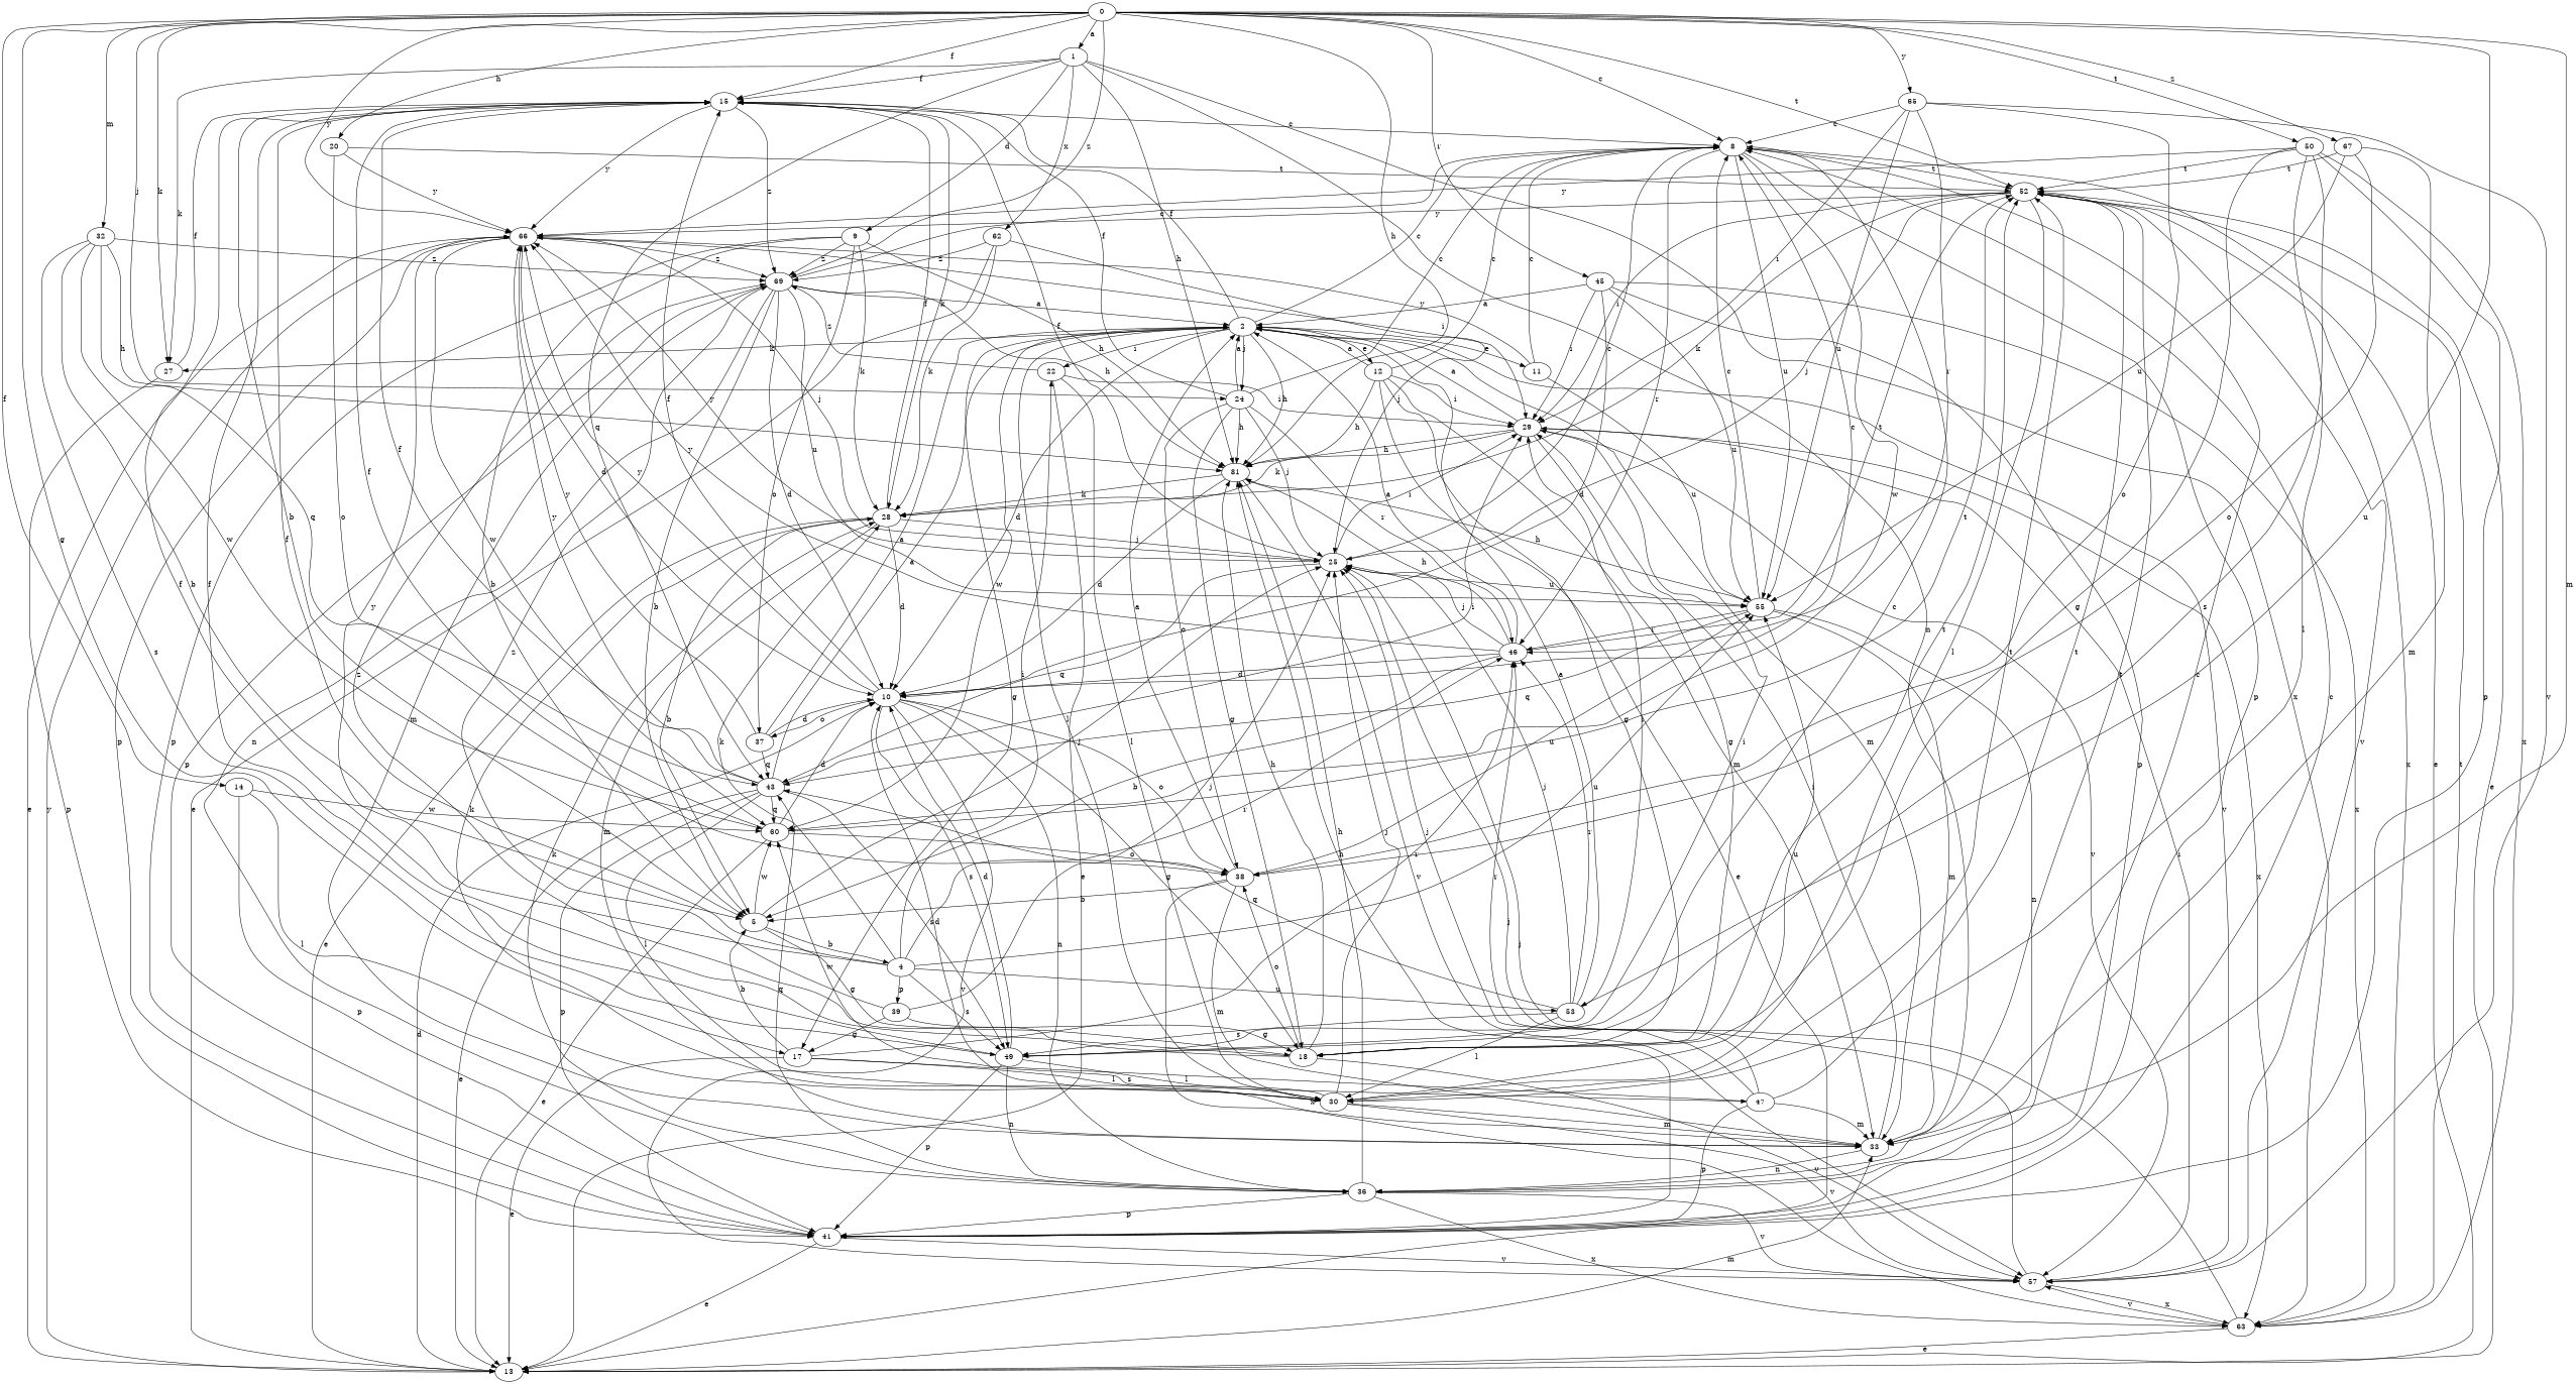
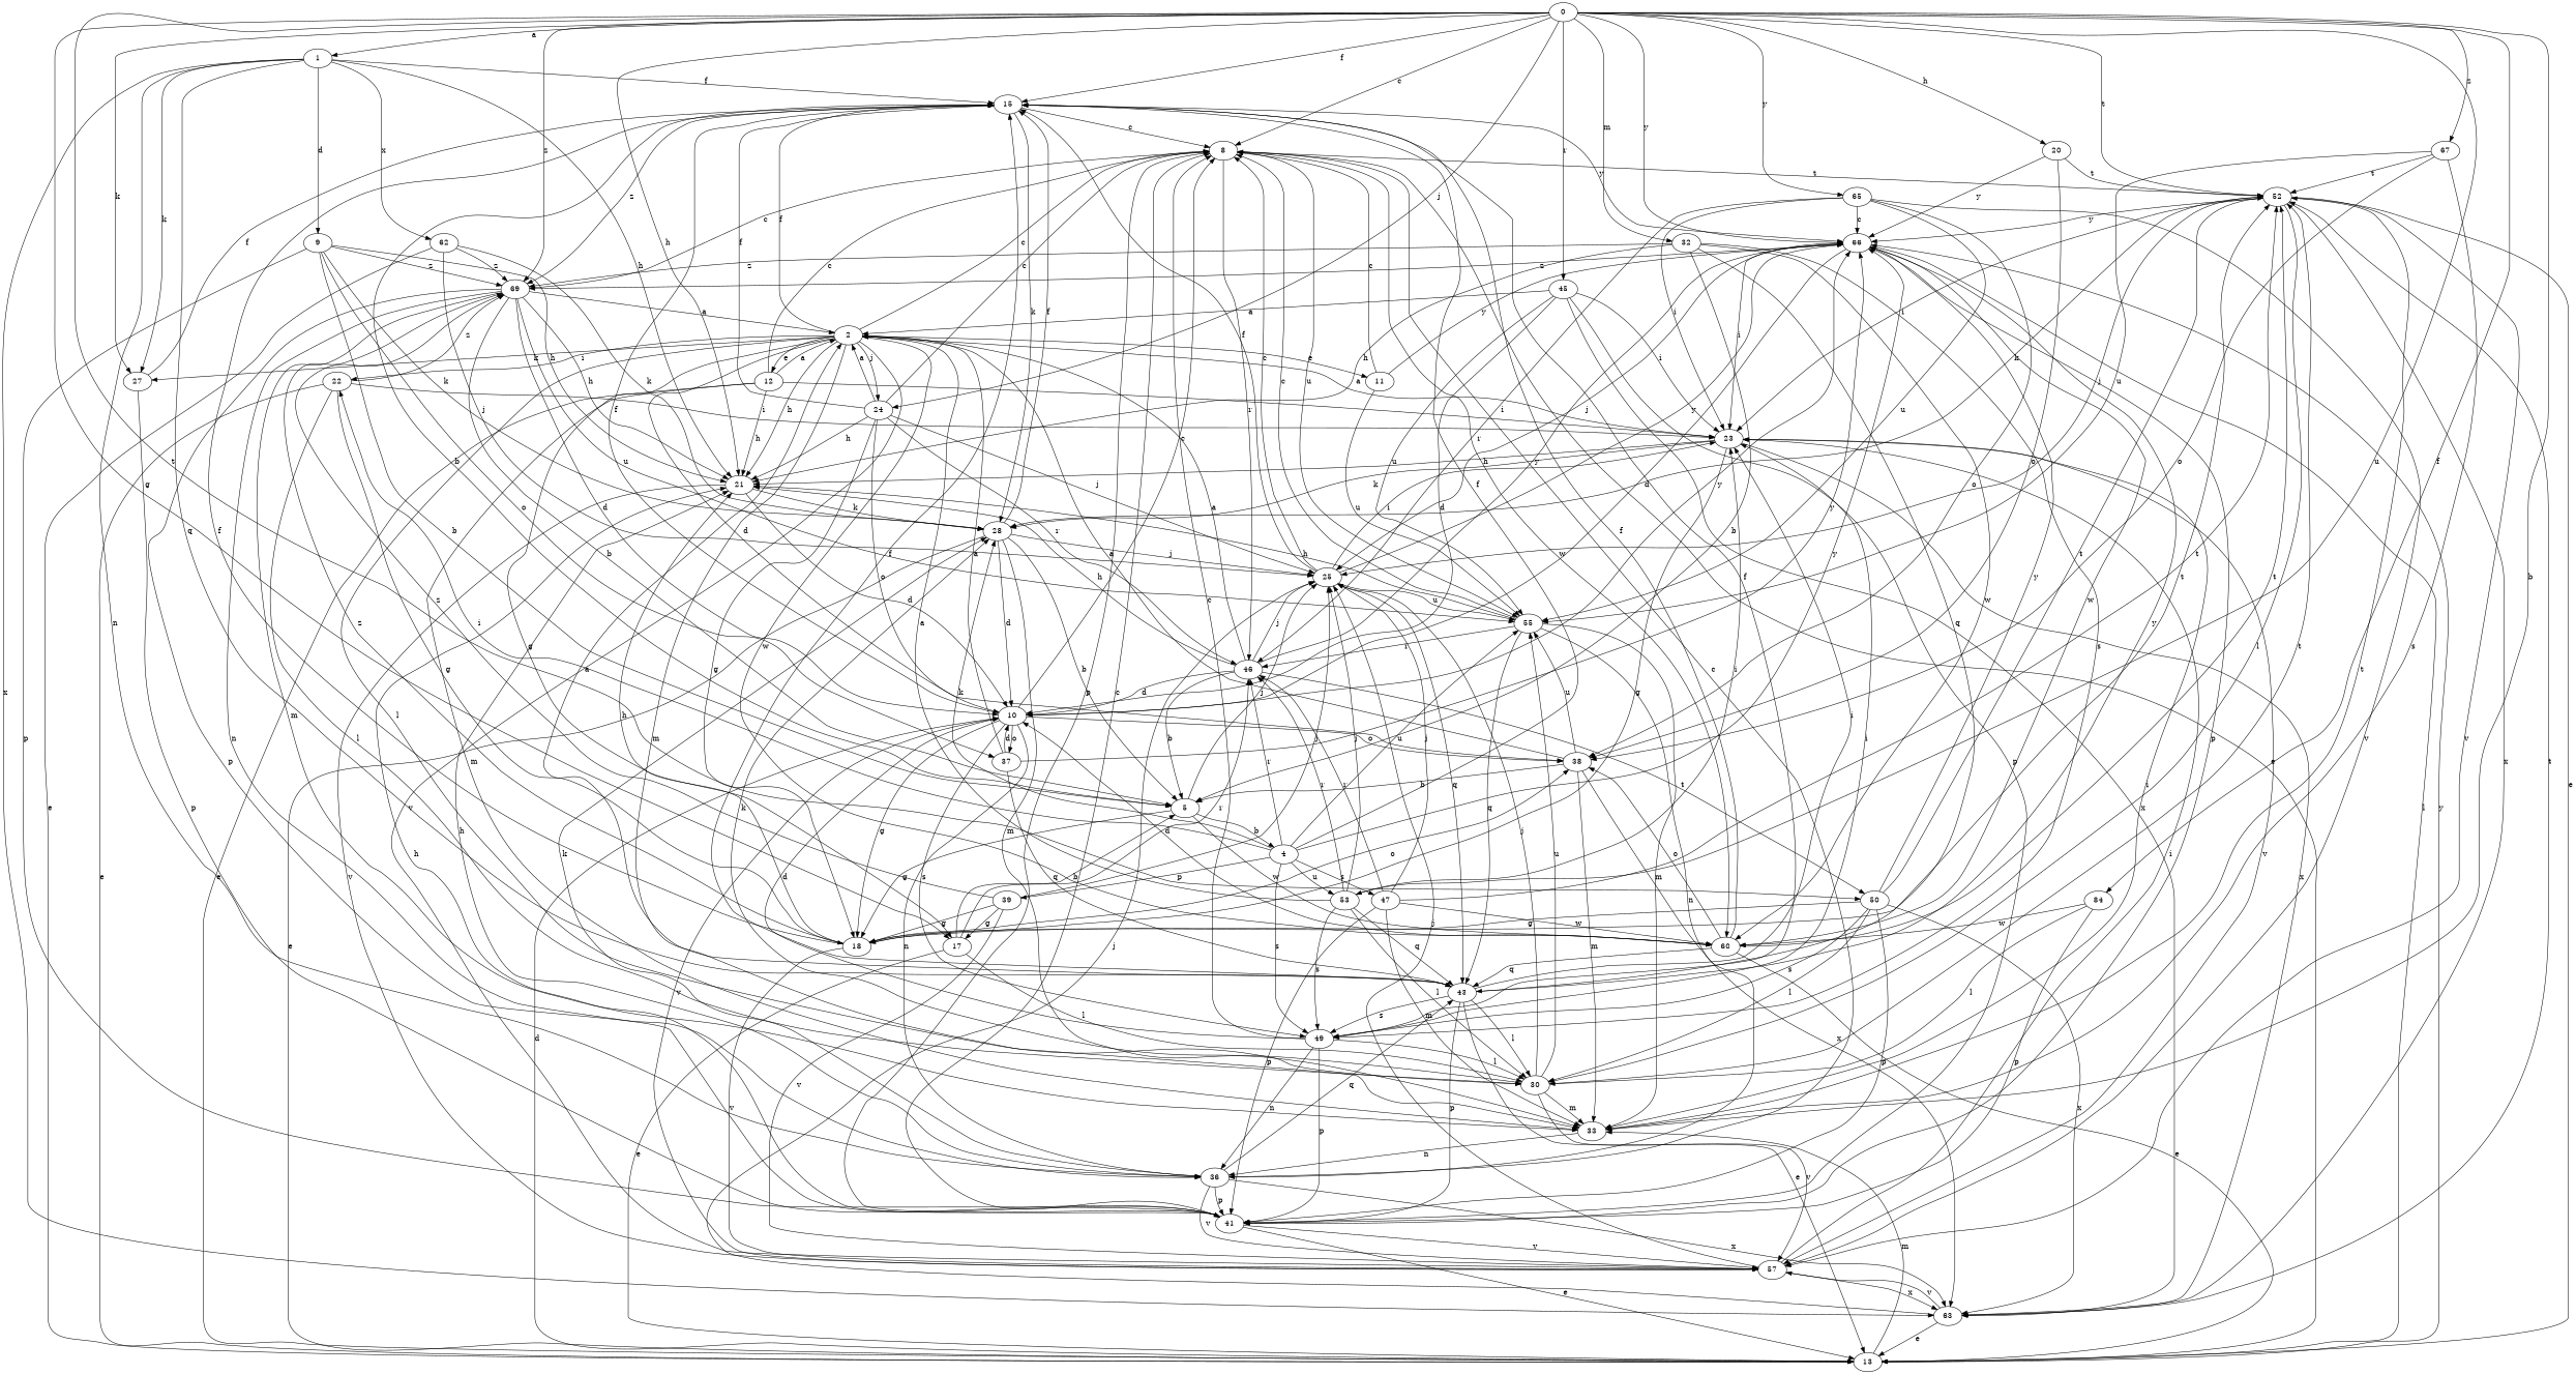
  strict digraph {
    0
    1
    8
-   14
+   14 [label=84]
    15
    17
    20
-   21 [label=81]
+   21
    24
    27
    32
    33
    45
    50
    52
    53
    65
    66
    67
    69
    9
    36
    43
    62
    63
    60
    46
    55
    13
    41
    30
    28
    5
    38
    10
    57
    2
    18
    25
    49
-   23 [label=29]
+   23
    37
    11
    12
    22
    4
    39
    47
    0 -> 1 [label=a]
    0 -> 8 [label=c]
    0 -> 14 [label=f]
    0 -> 15 [label=f]
    0 -> 17 [label=g]
    0 -> 20 [label=h]
    0 -> 21 [label=h]
    0 -> 24 [label=j]
    0 -> 27 [label=k]
    0 -> 32 [label=m]
-   0 -> 33 [label=m]
+   0 -> 33 [label=b]
    0 -> 45 [label=r]
    0 -> 50 [label=t]
    0 -> 52 [label=t]
    0 -> 53 [label=u]
    0 -> 65 [label=y]
    0 -> 66 [label=y]
    0 -> 67 [label=z]
    0 -> 69 [label=z]
    1 -> 15 [label=f]
    1 -> 21 [label=h]
    1 -> 27 [label=k]
    1 -> 9 [label=d]
    1 -> 36 [label=n]
    1 -> 43 [label=q]
    1 -> 62 [label=x]
    1 -> 63 [label=x]
    8 -> 52 [label=t]
    8 -> 60 [label=w]
    8 -> 46 [label=r]
    8 -> 55 [label=u]
    8 -> 13 [label=e]
    8 -> 41 [label=p]
    14 -> 60 [label=w]
    14 -> 41 [label=p]
    14 -> 30 [label=l]
    15 -> 8 [label=c]
    15 -> 66 [label=y]
    15 -> 69 [label=z]
    15 -> 28 [label=k]
    15 -> 5 [label=b]
    17 -> 46 [label=r]
    17 -> 13 [label=e]
    17 -> 30 [label=l]
    17 -> 5 [label=b]
    20 -> 52 [label=t]
    20 -> 66 [label=y]
    20 -> 38 [label=o]
    21 -> 28 [label=k]
    21 -> 10 [label=d]
    21 -> 57 [label=v]
    24 -> 8 [label=c]
    24 -> 15 [label=f]
    24 -> 21 [label=h]
    24 -> 46 [label=r]
    24 -> 38 [label=o]
    24 -> 2 [label=a]
    24 -> 18 [label=g]
    24 -> 25 [label=j]
    27 -> 15 [label=f]
    27 -> 41 [label=p]
    32 -> 21 [label=h]
    32 -> 69 [label=z]
    32 -> 43 [label=q]
    32 -> 60 [label=w]
    32 -> 5 [label=b]
    32 -> 49 [label=s]
    33 -> 52 [label=t]
    33 -> 36 [label=n]
-   33 -> 10 [label=d]
    33 -> 23 [label=i]
    45 -> 63 [label=x]
    45 -> 55 [label=u]
    45 -> 41 [label=p]
    45 -> 10 [label=d]
    45 -> 2 [label=a]
    45 -> 23 [label=i]
    50 -> 52 [label=t]
    50 -> 66 [label=y]
    50 -> 63 [label=x]
    50 -> 41 [label=p]
    50 -> 30 [label=l]
    50 -> 18 [label=g]
    50 -> 49 [label=s]
    52 -> 66 [label=y]
    52 -> 63 [label=x]
    52 -> 13 [label=e]
    52 -> 30 [label=l]
    52 -> 28 [label=k]
    52 -> 57 [label=v]
    52 -> 25 [label=j]
    52 -> 23 [label=i]
    53 -> 43 [label=q]
    53 -> 46 [label=r]
    53 -> 30 [label=l]
    53 -> 2 [label=a]
    53 -> 25 [label=j]
    53 -> 49 [label=s]
    53 -> 23 [label=i]
-   65 -> 8 [label=c]
+   65 -> 66 [label=c]
    65 -> 46 [label=r]
    65 -> 55 [label=u]
    65 -> 38 [label=o]
    65 -> 57 [label=v]
    65 -> 23 [label=i]
    66 -> 69 [label=z]
    66 -> 60 [label=w]
-   66 -> 13 [label=e]
+   66 -> 13 [label=l]
    66 -> 41 [label=p]
    66 -> 10 [label=d]
    66 -> 25 [label=j]
    66 -> 23 [label=i]
-   67 -> 33 [label=m]
+   67 -> 33 [label=s]
    67 -> 52 [label=t]
    67 -> 55 [label=u]
    67 -> 38 [label=o]
    69 -> 8 [label=c]
    69 -> 21 [label=h]
    69 -> 33 [label=m]
    69 -> 36 [label=n]
    69 -> 55 [label=u]
    69 -> 41 [label=p]
    69 -> 5 [label=b]
    69 -> 10 [label=d]
    69 -> 2 [label=a]
    9 -> 21 [label=h]
    9 -> 69 [label=z]
    9 -> 41 [label=p]
    9 -> 28 [label=k]
    9 -> 5 [label=b]
    9 -> 37 [label=o]
    36 -> 8 [label=c]
    36 -> 21 [label=h]
    36 -> 43 [label=q]
    36 -> 63 [label=x]
    36 -> 41 [label=p]
    36 -> 28 [label=k]
    36 -> 57 [label=v]
    43 -> 15 [label=f]
    43 -> 66 [label=y]
    43 -> 13 [label=e]
    43 -> 41 [label=p]
    43 -> 30 [label=l]
    43 -> 2 [label=a]
    43 -> 49 [label=s]
    43 -> 23 [label=i]
    62 -> 69 [label=z]
    62 -> 13 [label=e]
    62 -> 28 [label=k]
    62 -> 25 [label=j]
    63 -> 52 [label=t]
    63 -> 13 [label=e]
    63 -> 57 [label=v]
    63 -> 25 [label=j]
    60 -> 15 [label=f]
    60 -> 52 [label=t]
-   43 -> 60 [label=q]
+   60 -> 43 [label=q]
    60 -> 13 [label=e]
    60 -> 38 [label=o]
    60 -> 10 [label=d]
    46 -> 21 [label=h]
-   46 -> 52 [label=t]
+   46 -> 50 [label=t]
    46 -> 66 [label=y]
    46 -> 5 [label=b]
    46 -> 10 [label=d]
    46 -> 2 [label=a]
    46 -> 25 [label=j]
    55 -> 8 [label=c]
    55 -> 21 [label=h]
    55 -> 33 [label=m]
    55 -> 36 [label=n]
    55 -> 43 [label=q]
    55 -> 46 [label=r]
    13 -> 33 [label=m]
    13 -> 66 [label=y]
    13 -> 10 [label=d]
    41 -> 8 [label=c]
    41 -> 21 [label=h]
    41 -> 13 [label=e]
    41 -> 57 [label=v]
    30 -> 33 [label=m]
    30 -> 52 [label=t]
    30 -> 55 [label=u]
    30 -> 28 [label=k]
    30 -> 57 [label=v]
    30 -> 25 [label=j]
    28 -> 15 [label=f]
    28 -> 33 [label=m]
    28 -> 13 [label=e]
    28 -> 5 [label=b]
    28 -> 10 [label=d]
    28 -> 25 [label=j]
    5 -> 60 [label=w]
    5 -> 18 [label=g]
    5 -> 25 [label=j]
    5 -> 4 [label=b]
    38 -> 33 [label=m]
    38 -> 63 [label=x]
    38 -> 55 [label=u]
    38 -> 5 [label=b]
    38 -> 2 [label=a]
    10 -> 8 [label=c]
    10 -> 15 [label=f]
    10 -> 66 [label=y]
    10 -> 36 [label=n]
    10 -> 38 [label=o]
    10 -> 57 [label=v]
    10 -> 18 [label=g]
    10 -> 49 [label=s]
    10 -> 37 [label=o]
    57 -> 63 [label=x]
    57 -> 25 [label=j]
    57 -> 23 [label=i]
    2 -> 8 [label=c]
    2 -> 15 [label=f]
    2 -> 17 [label=g]
    2 -> 21 [label=h]
    2 -> 24 [label=j]
    2 -> 27 [label=k]
    2 -> 33 [label=m]
    2 -> 60 [label=w]
    2 -> 30 [label=l]
    2 -> 10 [label=d]
    2 -> 57 [label=v]
    2 -> 11 [label=e]
    2 -> 12 [label=e]
    2 -> 22 [label=i]
    18 -> 15 [label=f]
    18 -> 21 [label=h]
    18 -> 52 [label=t]
    18 -> 69 [label=z]
    18 -> 38 [label=o]
    18 -> 57 [label=v]
    25 -> 8 [label=c]
    25 -> 15 [label=f]
    25 -> 66 [label=y]
    25 -> 43 [label=q]
    25 -> 55 [label=u]
    25 -> 23 [label=i]
    49 -> 8 [label=c]
    49 -> 15 [label=f]
    49 -> 36 [label=n]
    49 -> 41 [label=p]
    49 -> 30 [label=l]
    49 -> 10 [label=d]
    49 -> 23 [label=i]
    23 -> 21 [label=h]
    23 -> 63 [label=x]
    23 -> 28 [label=k]
    23 -> 57 [label=v]
    23 -> 2 [label=a]
    23 -> 18 [label=g]
    37 -> 66 [label=y]
    37 -> 43 [label=q]
    37 -> 10 [label=d]
    37 -> 2 [label=a]
    11 -> 8 [label=c]
    11 -> 66 [label=y]
    11 -> 55 [label=u]
    12 -> 8 [label=c]
    12 -> 21 [label=h]
    12 -> 33 [label=m]
    12 -> 13 [label=e]
    12 -> 2 [label=a]
-   12 -> 18 [label=g]
+   22 -> 18 [label=g]
    12 -> 23 [label=i]
    22 -> 69 [label=z]
    22 -> 13 [label=e]
    22 -> 30 [label=l]
    22 -> 23 [label=i]
    4 -> 15 [label=f]
    4 -> 53 [label=u]
    4 -> 66 [label=y]
    4 -> 46 [label=r]
    4 -> 55 [label=u]
    4 -> 28 [label=k]
    4 -> 49 [label=s]
    4 -> 22 [label=i]
    4 -> 39 [label=p]
-   17 -> 47 [label=s]
+   4 -> 47 [label=s]
    39 -> 17 [label=g]
    39 -> 69 [label=z]
+   39 -> 57 [label=v]
    39 -> 18 [label=g]
    39 -> 25 [label=j]
    47 -> 33 [label=m]
    47 -> 52 [label=t]
    47 -> 60 [label=w]
    47 -> 46 [label=r]
    47 -> 41 [label=p]
    47 -> 25 [label=j]
  }
